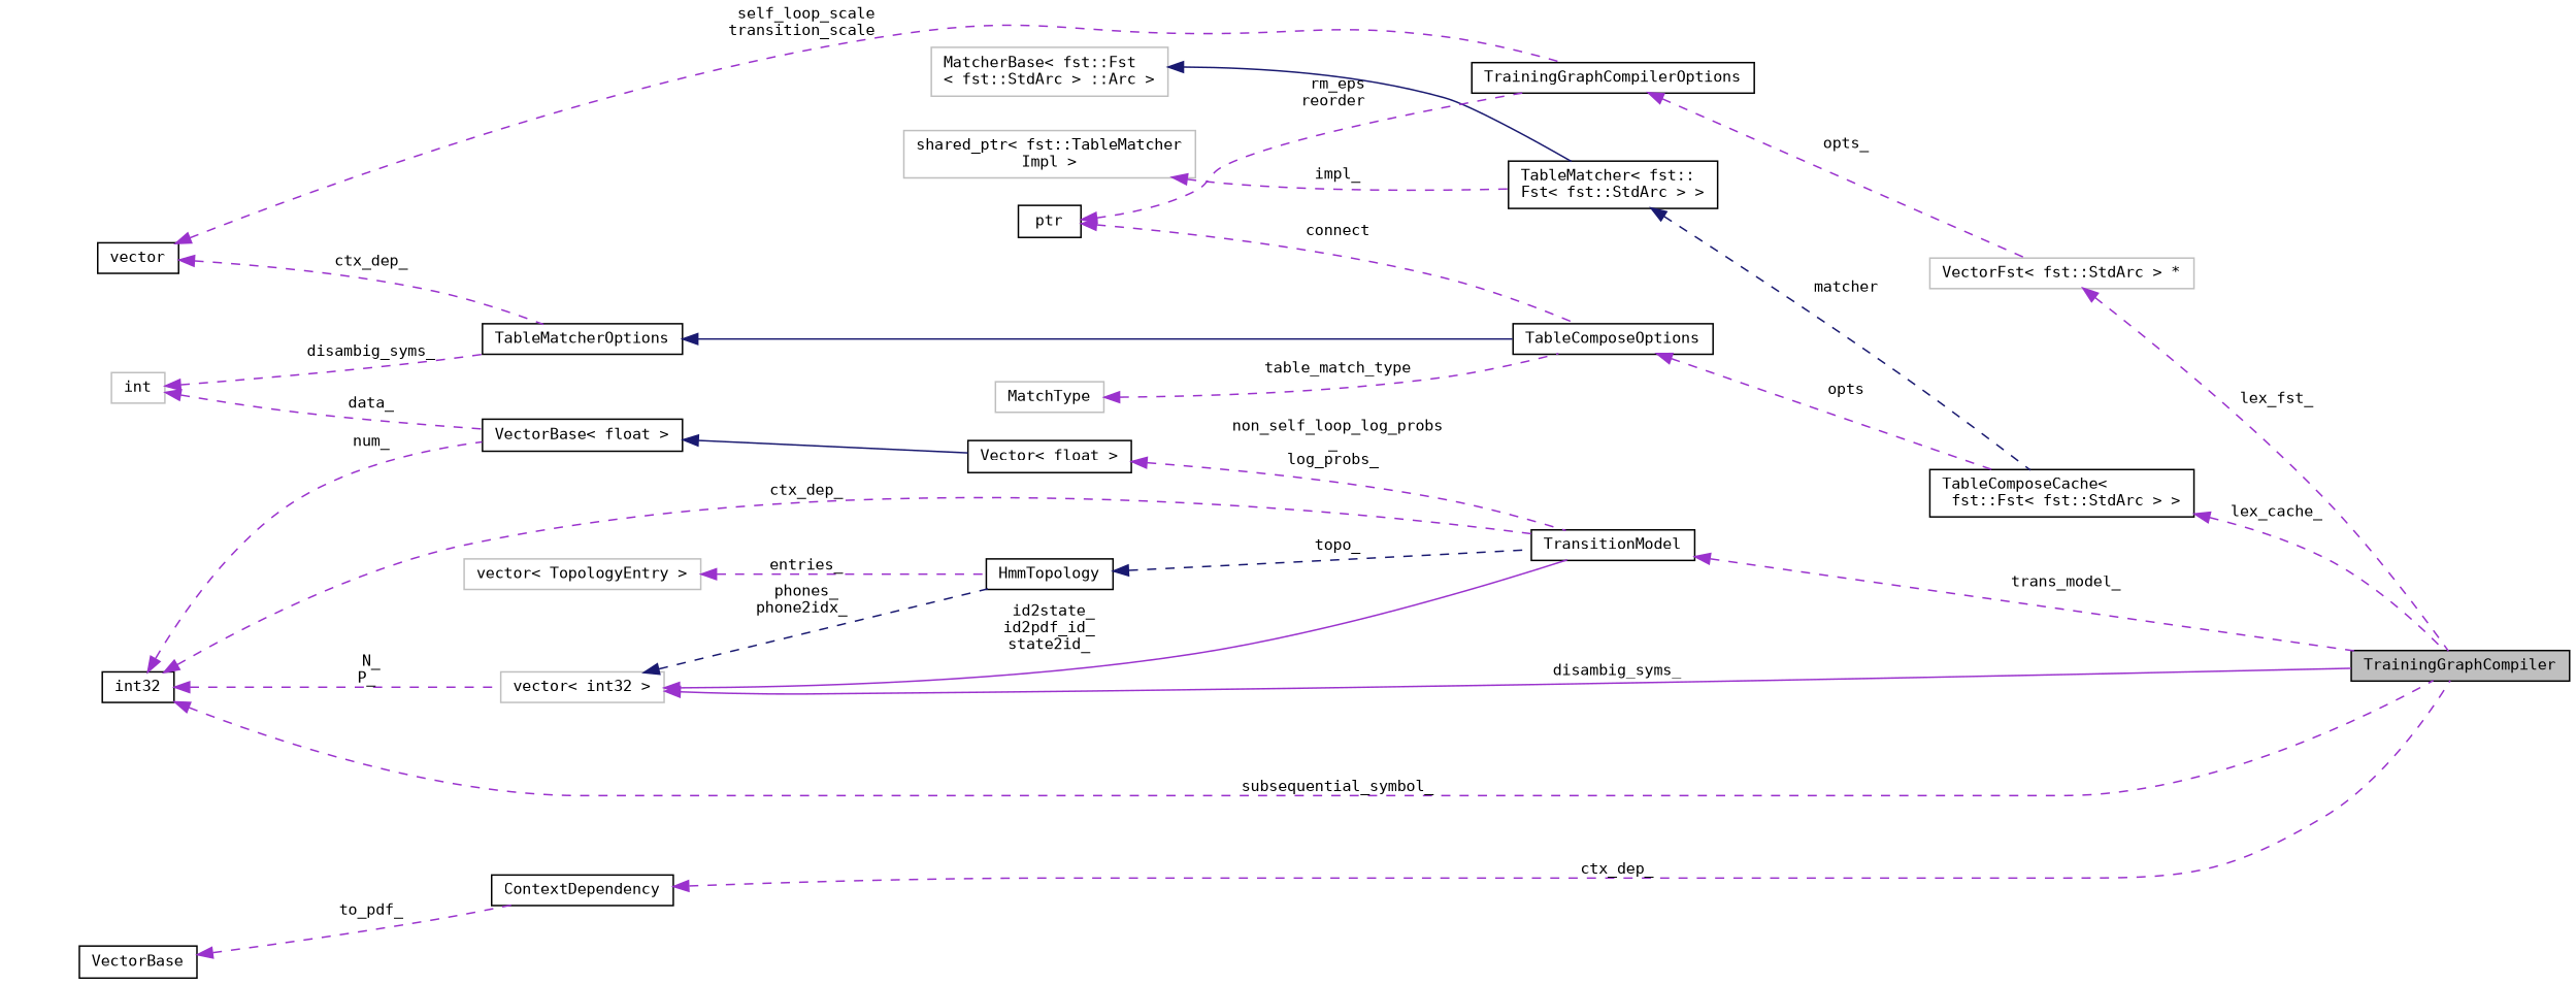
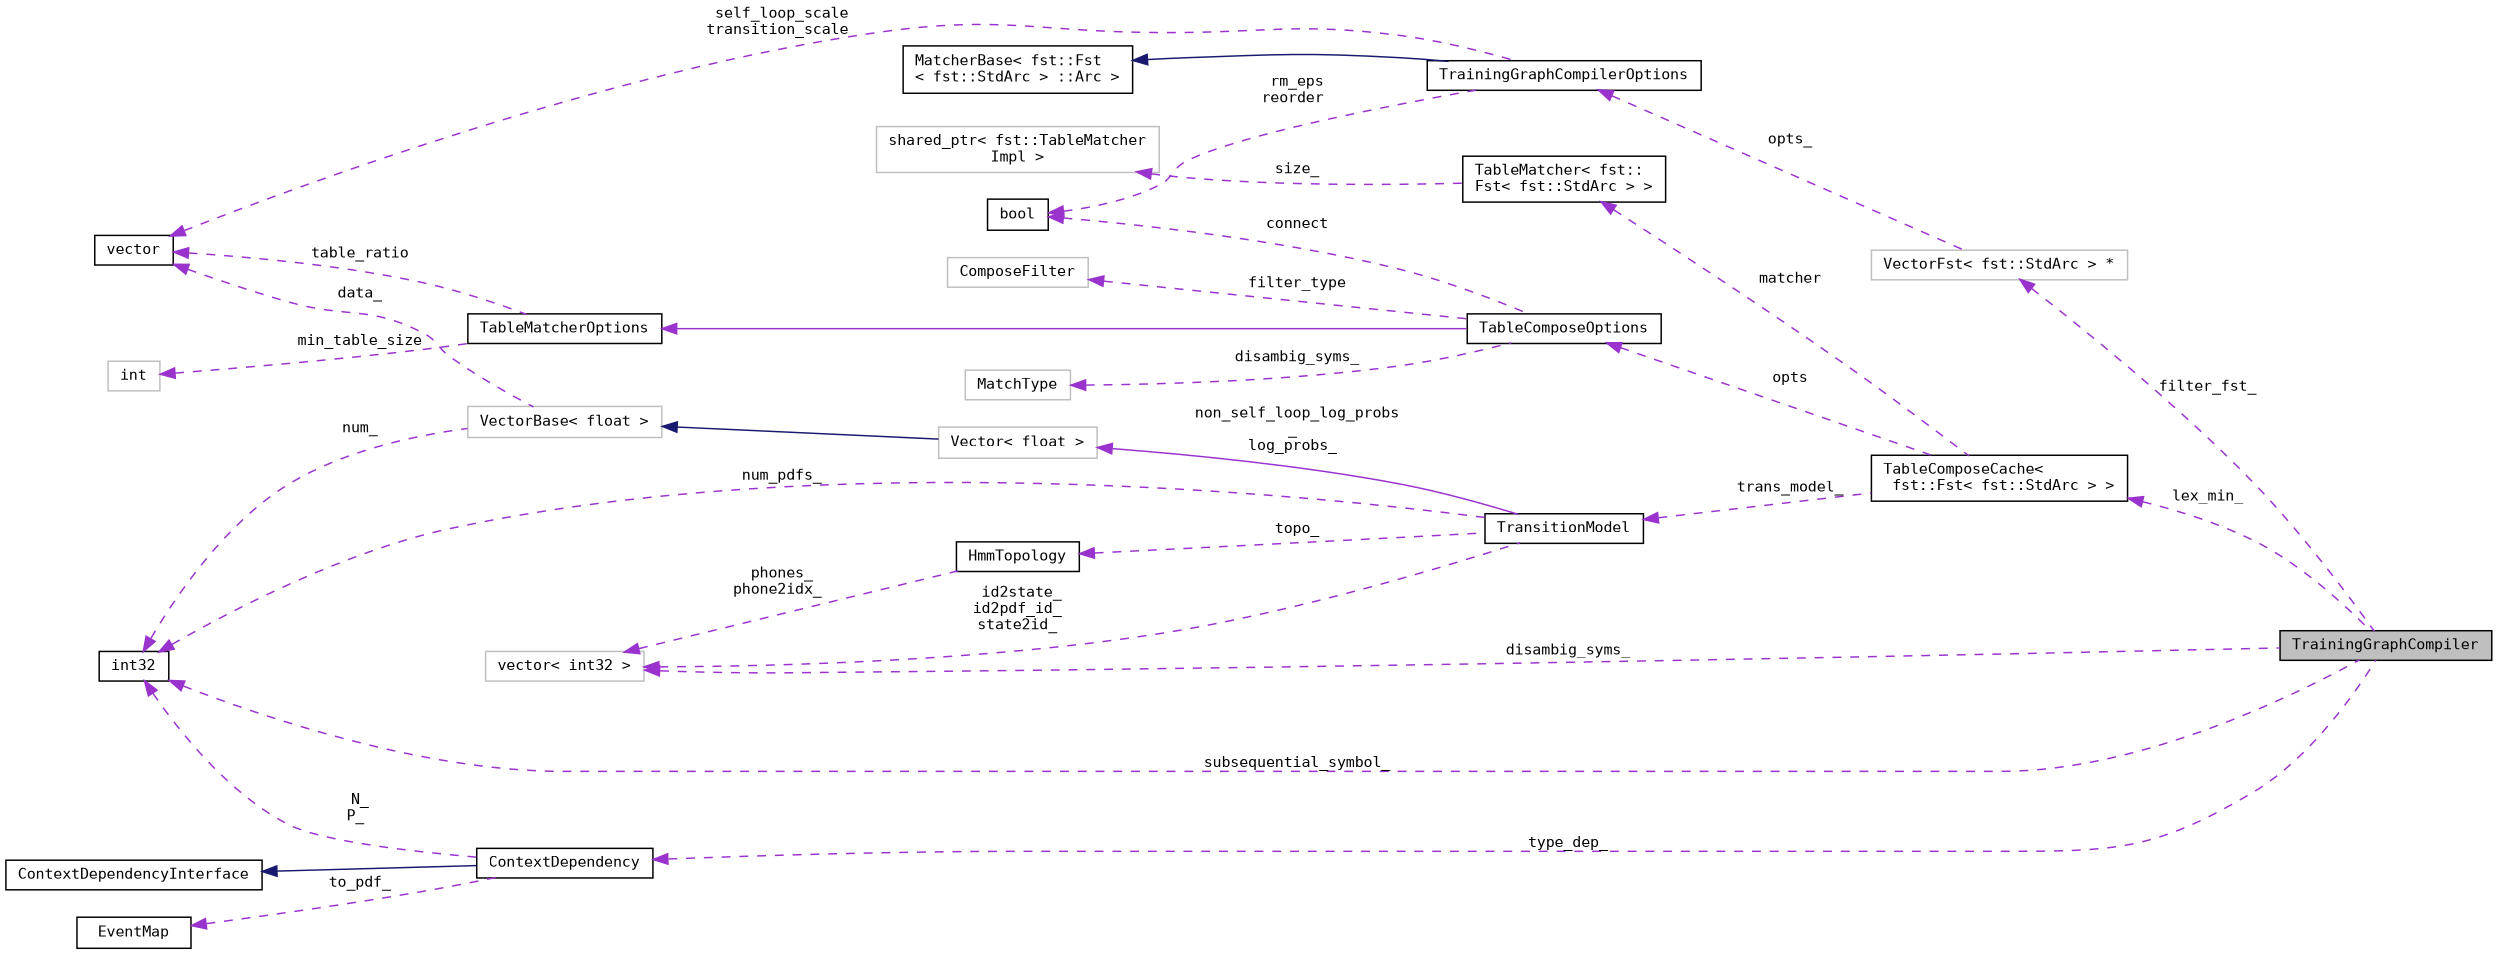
  digraph {
    fontname="DejaVu Sans Mono"
    rankdir=LR
    node [color=black fillcolor=white fontname="DejaVu Sans Mono" fontsize=10 shape=record style=filled]
    edge [color=darkorchid3 dir=back fontname="DejaVu Sans Mono" fontsize=10 labelfontname=Helvetica labelfontsize=10 style=dashed]
    n1 [fillcolor=grey75 fontcolor=black height=0.2 label=TrainingGraphCompiler width=0.4]
    n2 [height=0.2 label="TableComposeCache\<\l fst::Fst\< fst::StdArc \> \>" width=0.4]
    n3 [height=0.2 label="TableMatcher\< fst::\lFst\< fst::StdArc \> \>" width=0.4]
-   n4 [color=grey75 height=0.2 label="MatcherBase\< fst::Fst\l\< fst::StdArc \> ::Arc \>" width=0.4]
+   n4 [height=0.2 label="MatcherBase\< fst::Fst\l\< fst::StdArc \> ::Arc \>" width=0.4]
    n5 [color=grey75 height=0.2 label="shared_ptr\< fst::TableMatcher\lImpl \>" width=0.4]
    n6 [height=0.2 label=TableComposeOptions width=0.4]
    n7 [height=0.2 label=TableMatcherOptions width=0.4]
    n8 [height=0.2 label=vector width=0.4]
    n9 [height=0.2 label=TrainingGraphCompilerOptions width=0.4]
-   n10 [height=0.2 label="VectorBase\< float \>" width=0.4]
+   n10 [color=grey75 height=0.2 label="VectorBase\< float \>" width=0.4]
    n11 [color=grey75 height=0.2 label="VectorFst\< fst::StdArc \> *" width=0.4]
-   n12 [height=0.2 label="Vector\< float \>" width=0.4]
+   n12 [color=grey75 height=0.2 label="Vector\< float \>" width=0.4]
    n13 [color=grey75 height=0.2 label=int width=0.4]
    n14 [color=grey75 height=0.2 label=MatchType width=0.4]
-   n15 [height=0.2 label=ptr width=0.4]
+   n15 [height=0.2 label=bool width=0.4]
+   n16 [color=grey75 height=0.2 label=ComposeFilter width=0.4]
    n17 [color=grey75 height=0.2 label="vector\< int32 \>" width=0.4]
    n18 [height=0.2 label=TransitionModel width=0.4]
    n19 [height=0.2 label=HmmTopology width=0.4]
    n20 [height=0.2 label=ContextDependency width=0.4]
-   n22 [height=0.2 label=VectorBase width=0.4]
+   n21 [height=0.2 label=ContextDependencyInterface width=0.4]
+   n22 [height=0.2 label=EventMap width=0.4]
    n23 [height=0.2 label=int32 width=0.4]
-   n24 [color=grey75 height=0.2 label="vector\< TopologyEntry \>" width=0.4]
-   n2 -> n1 [label=" lex_cache_"]
-   n3 -> n2 [color=midnightblue label=" matcher"]
-   n4 -> n3 [color=midnightblue style=solid]
-   n5 -> n3 [label=" impl_"]
+   n2 -> n1 [label=" lex_min_"]
+   n3 -> n2 [label=" matcher"]
+   n4 -> n9 [color=midnightblue style=solid]
+   n5 -> n3 [label=" size_"]
    n6 -> n2 [label=" opts"]
-   n7 -> n6 [color=midnightblue style=solid]
-   n8 -> n7 [label=" ctx_dep_"]
+   n7 -> n6 [style=solid]
+   n8 -> n7 [label=" table_ratio"]
    n8 -> n9 [label=" self_loop_scale\ntransition_scale"]
-   n13 -> n10 [label=" data_"]
+   n8 -> n10 [label=" data_"]
    n9 -> n11 [label=" opts_"]
    n10 -> n12 [color=midnightblue style=solid]
-   n11 -> n1 [label=" lex_fst_"]
-   n12 -> n18 [label=" non_self_loop_log_probs\l_\nlog_probs_"]
-   n13 -> n7 [label=" disambig_syms_"]
-   n14 -> n6 [label=" table_match_type"]
+   n11 -> n1 [label=" filter_fst_"]
+   n12 -> n18 [label=" non_self_loop_log_probs\l_\nlog_probs_" style=solid]
+   n13 -> n7 [label=" min_table_size"]
+   n14 -> n6 [label=" disambig_syms_"]
    n15 -> n6 [label=" connect"]
    n15 -> n9 [label=" rm_eps\nreorder"]
-   n17 -> n1 [label=" disambig_syms_" style=solid]
-   n17 -> n18 [label=" id2state_\nid2pdf_id_\nstate2id_" style=solid]
-   n17 -> n19 [color=midnightblue label=" phones_\nphone2idx_"]
-   n18 -> n1 [label=" trans_model_"]
-   n19 -> n18 [color=midnightblue label=" topo_"]
-   n20 -> n1 [label=" ctx_dep_"]
+   n16 -> n6 [label=" filter_type"]
+   n17 -> n1 [label=" disambig_syms_"]
+   n17 -> n18 [label=" id2state_\nid2pdf_id_\nstate2id_"]
+   n17 -> n19 [label=" phones_\nphone2idx_"]
+   n18 -> n2 [label=" trans_model_"]
+   n19 -> n18 [label=" topo_"]
+   n20 -> n1 [label=" type_dep_"]
+   n21 -> n20 [color=midnightblue style=solid]
    n22 -> n20 [label=" to_pdf_"]
    n23 -> n1 [label=" subsequential_symbol_"]
    n23 -> n10 [label=" num_"]
-   n23 -> n18 [label=" ctx_dep_"]
-   n23 -> n17 [label=" N_\nP_"]
-   n24 -> n19 [label=" entries_"]
+   n23 -> n18 [label=" num_pdfs_"]
+   n23 -> n20 [label=" N_\nP_"]
  }
